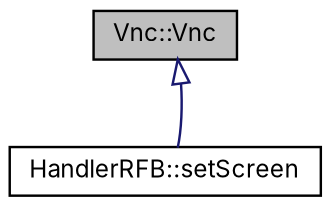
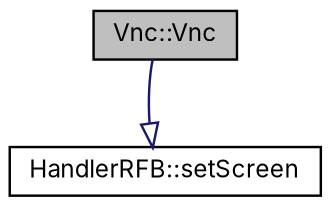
  digraph {
    rankdir=TB
    fontname=Inter
    node [color=black fontname=Inter fontsize=10 shape=record style=filled]
    n1 [fillcolor=grey75 fontcolor=black height=0.2 label="Vnc::Vnc" width=0.4]
    n2 [fillcolor=white height=0.2 label="HandlerRFB::setScreen" width=0.4]
-   n2 -> n1 [color=midnightblue fontname=Inter fontsize=10 labelfontname=Helvetica labelfontsize=10 style=solid arrowhead=onormal]
+   n1 -> n2 [color=midnightblue fontname=Inter fontsize=10 labelfontname=Helvetica labelfontsize=10 style=solid arrowhead=onormal]
  }
